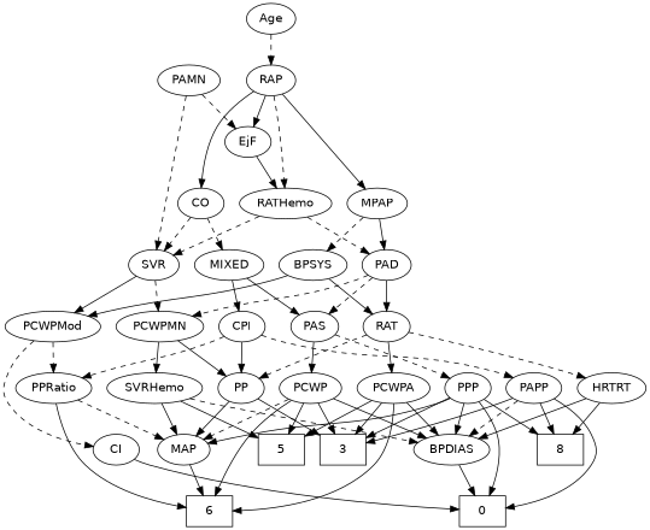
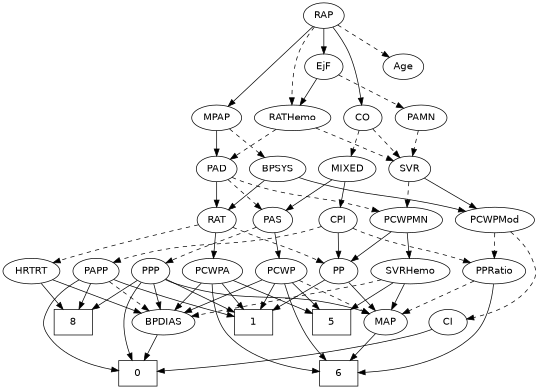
  strict digraph {
    fontname="DejaVu Sans"
    node [fontname="DejaVu Sans"]
    edge [fontname="DejaVu Sans" style=solid]
    n1 [height=0.5 label=8 shape=box width=0.75]
    n2 [height=0.5 label=0 shape=box width=0.75]
-   3 [height=0.5 shape=box width=0.75]
+   3 [height=0.5 shape=box width=0.75 label=1]
    n4 [height=0.5 label=6 shape=box width=0.75]
    5 [height=0.5 shape=box width=0.75]
    Age [height=0.5 width=0.75]
    RAP [height=0.5 width=0.77632]
    EjF [height=0.5 width=0.75]
    PAMN [height=0.5 width=1.011]
    RATHemo [height=0.5 width=1.3721]
    MPAP [height=0.5 width=0.97491]
    CO [height=0.5 width=0.75]
    SVR [height=0.5 width=0.77632]
    PAD [height=0.5 width=0.79437]
    BPSYS [height=0.5 width=1.0471]
    MIXED [height=0.5 width=1.1193]
    PCWPMod [height=0.5 width=1.4443]
    PCWPMN [height=0.5 width=1.3902]
    PAS [height=0.5 width=0.75]
    RAT [height=0.5 width=0.75827]
    CPI [height=0.5 width=0.75]
    PPP [height=0.5 width=0.75]
    PCWP [height=0.5 width=0.97491]
    PP [height=0.5 width=0.75]
    PPRatio [height=0.5 width=1.1013]
    PAPP [height=0.5 width=0.88464]
    BPDIAS [height=0.5 width=1.1735]
    MAP [height=0.5 width=0.84854]
    PCWPA [height=0.5 width=1.1555]
    HRTRT [height=0.5 width=1.1013]
    CI [height=0.5 width=0.75]
    SVRHemo [height=0.5 width=1.3902]
-   Age -> RAP [style=dashed]
+   RAP -> Age [style=dashed]
    RAP -> EjF
    RAP -> RATHemo [style=dashed]
    RAP -> MPAP
    RAP -> CO
-   PAMN -> EjF [style=dashed]
+   EjF -> PAMN [style=dashed]
    EjF -> RATHemo
    PAMN -> SVR [style=dashed]
    RATHemo -> SVR [style=dashed]
    RATHemo -> PAD [style=dashed]
    MPAP -> PAD
    MPAP -> BPSYS [style=dashed]
    CO -> SVR [style=dashed]
    CO -> MIXED [style=dashed]
    SVR -> PCWPMod
    SVR -> PCWPMN [style=dashed]
    PAD -> PCWPMN [style=dashed]
    PAD -> PAS [style=dashed]
    PAD -> RAT
    BPSYS -> PCWPMod
    BPSYS -> RAT
    MIXED -> PAS
    MIXED -> CPI
    PCWPMod -> PPRatio [style=dashed]
    PCWPMod -> CI [style=dashed]
    PCWPMN -> PP
    PCWPMN -> SVRHemo
    PAS -> PPP [style=dashed]
    PAS -> PCWP
    RAT -> PP [style=dashed]
    RAT -> PCWPA
    RAT -> HRTRT [style=dashed]
    CPI -> PP
    CPI -> PPRatio [style=dashed]
    CPI -> PAPP [style=dashed]
    PPP -> n1
    PPP -> n2
    PPP -> 3
    PPP -> BPDIAS
    PPP -> MAP
    PCWP -> 3
    PCWP -> n4
    PCWP -> 5
    PCWP -> BPDIAS
    PCWP -> MAP [style=dashed]
    PP -> 3
    PP -> MAP
    PPRatio -> n4
    PPRatio -> MAP [style=dashed]
    PAPP -> n1
    PAPP -> n2
    PAPP -> 3
    PAPP -> BPDIAS [style=dashed]
    BPDIAS -> n2
    MAP -> n4
    PCWPA -> 3
    PCWPA -> n4
    PCWPA -> 5
    PCWPA -> BPDIAS
    HRTRT -> n1
    HRTRT -> BPDIAS
    CI -> n2
    SVRHemo -> 5
    SVRHemo -> BPDIAS [style=dashed]
    SVRHemo -> MAP
  }
